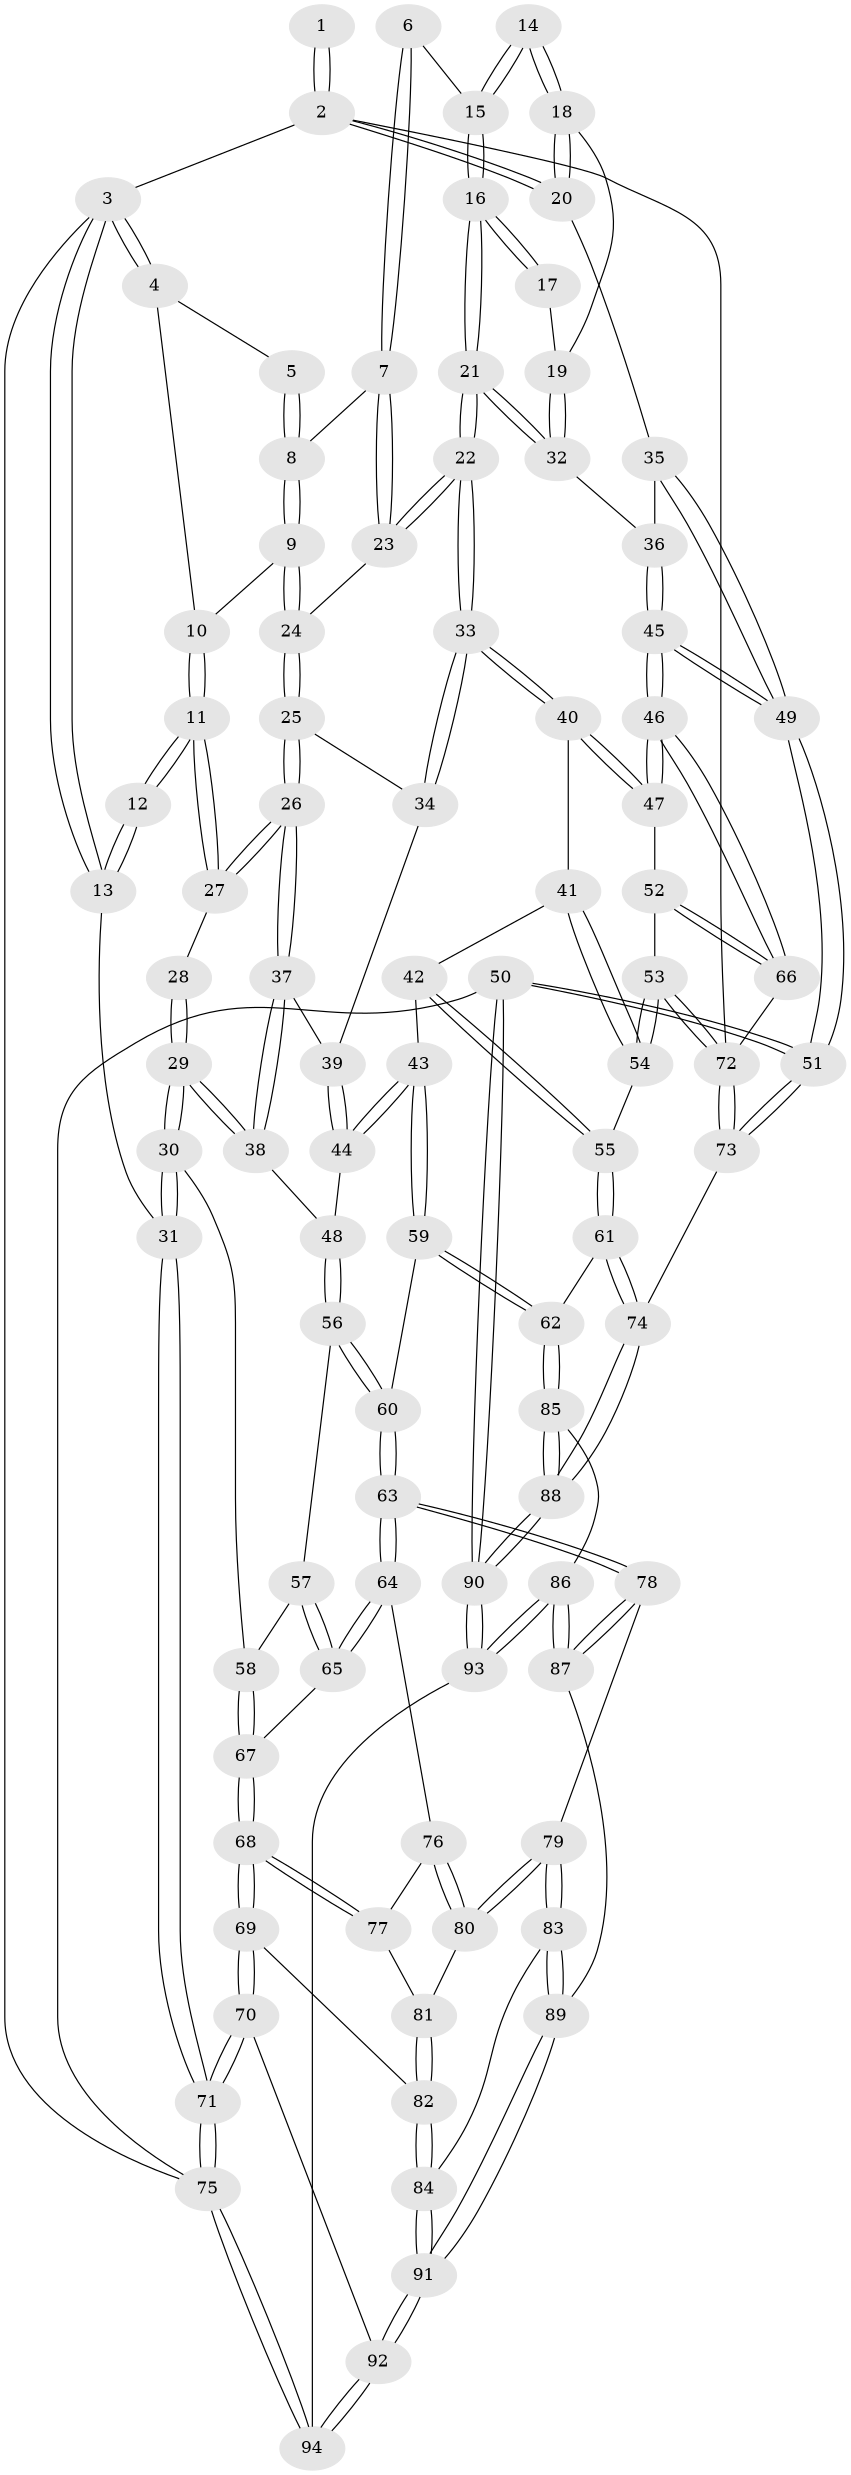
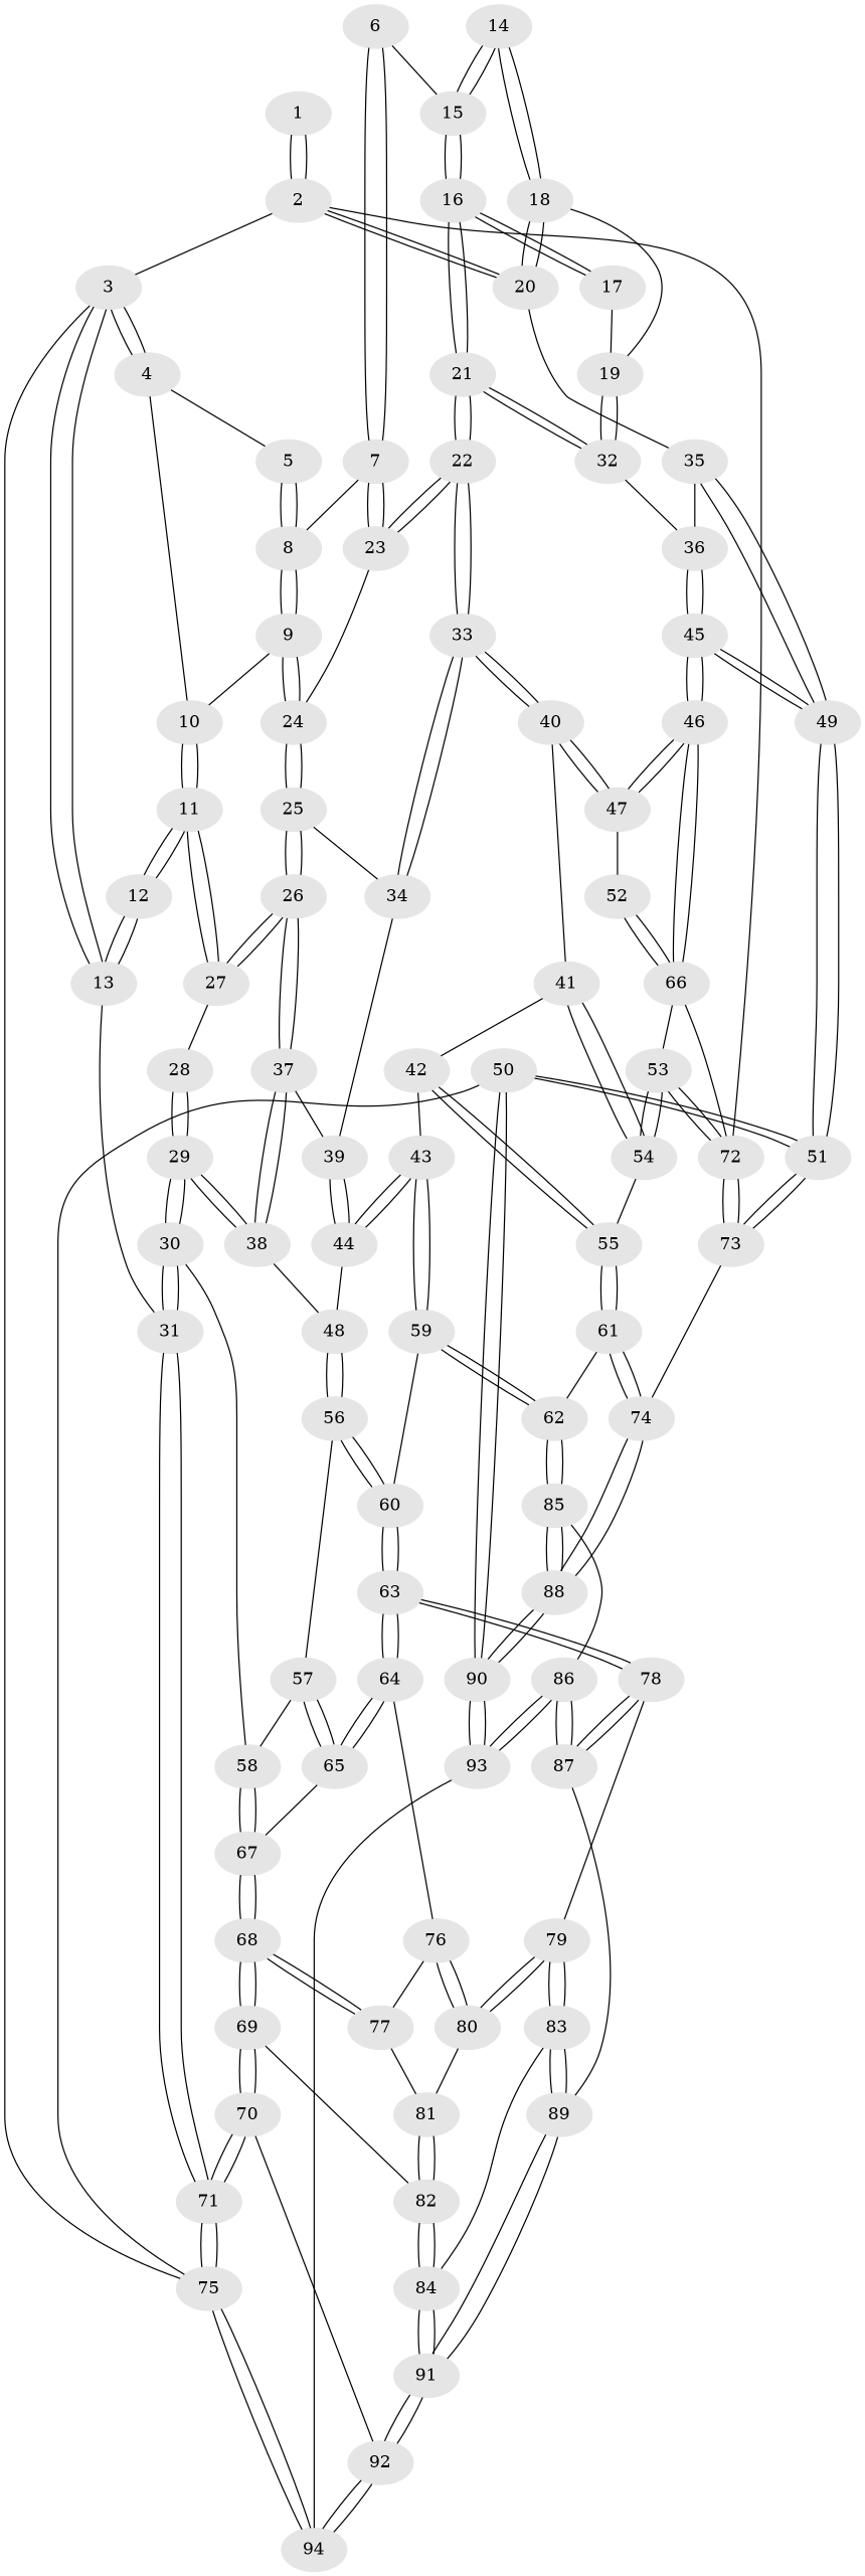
  graph {
    node [color=gray90 style=filled]
    1
    2
    3
    20
    72
    6
    7
    15
    4
    13
    75
    35
    50
    51
    90
    5
    10
    31
    94
    8
    11
    9
    23
    16
    24
    25
    12
    27
    28
    71
    14
    18
    19
    17
    21
    32
    22
    36
    49
    33
    34
    40
    26
    37
    39
    38
    29
    30
    58
    48
    67
    45
    41
    47
    44
    46
    56
    42
    54
    52
    43
    55
    59
    61
    60
    62
    66
    53
    57
    73
    93
    74
    65
    63
    68
    85
    64
    78
    88
    86
    76
    79
    87
    77
    80
    69
    70
    82
    81
    92
    84
    83
    89
    91
    1 -- 2
    1 -- 2
    2 -- 3
    2 -- 20
    2 -- 20
    2 -- 72
    3 -- 4
    3 -- 4
    3 -- 13
    3 -- 13
    3 -- 75
    20 -- 35
    72 -- 73
    72 -- 73
    6 -- 7
    6 -- 7
    6 -- 15
    7 -- 8
    7 -- 23
    7 -- 23
    15 -- 16
    15 -- 16
    4 -- 5
    4 -- 10
    13 -- 31
    75 -- 94
    75 -- 94
    35 -- 36
    35 -- 49
    35 -- 49
    50 -- 75
    50 -- 51
    50 -- 51
    50 -- 90
    50 -- 90
    51 -- 73
    51 -- 73
    90 -- 93
    90 -- 93
    5 -- 8
    5 -- 8
    10 -- 11
    10 -- 11
    31 -- 71
    31 -- 71
    8 -- 9
    8 -- 9
    11 -- 12
    11 -- 12
    11 -- 27
    11 -- 27
    9 -- 10
    9 -- 24
    9 -- 24
    23 -- 24
    16 -- 17
    16 -- 17
    16 -- 21
    16 -- 21
    24 -- 25
    24 -- 25
    25 -- 34
    25 -- 26
    25 -- 26
    12 -- 13
    12 -- 13
    27 -- 28
    28 -- 29
    28 -- 29
    71 -- 75
    71 -- 75
    14 -- 15
    14 -- 15
    14 -- 18
    14 -- 18
    18 -- 20
    18 -- 20
    18 -- 19
    19 -- 32
    19 -- 32
    17 -- 19
    21 -- 32
    21 -- 32
    21 -- 22
    21 -- 22
    32 -- 36
    22 -- 23
    22 -- 23
    22 -- 33
    22 -- 33
    36 -- 45
    36 -- 45
    49 -- 51
    49 -- 51
    33 -- 34
    33 -- 34
    33 -- 40
    33 -- 40
    34 -- 39
    40 -- 41
    40 -- 47
    40 -- 47
    26 -- 27
    26 -- 27
    26 -- 37
    26 -- 37
    37 -- 39
    37 -- 38
    37 -- 38
    39 -- 44
    39 -- 44
    38 -- 48
    29 -- 38
    29 -- 38
    29 -- 30
    29 -- 30
    30 -- 31
    30 -- 31
    30 -- 58
    58 -- 67
    58 -- 67
    48 -- 56
    48 -- 56
    67 -- 68
    67 -- 68
    45 -- 49
    45 -- 49
    45 -- 46
    45 -- 46
    41 -- 42
    41 -- 54
    41 -- 54
    47 -- 52
    44 -- 48
    46 -- 47
    46 -- 47
    46 -- 66
    46 -- 66
    56 -- 60
    56 -- 60
    56 -- 57
    42 -- 43
    42 -- 55
    42 -- 55
    54 -- 55
    52 -- 66
    52 -- 66
-   52 -- 53
+   66 -- 53
    43 -- 44
    43 -- 44
    43 -- 59
    43 -- 59
    55 -- 61
    55 -- 61
    59 -- 60
    59 -- 62
    59 -- 62
    61 -- 62
    61 -- 74
    61 -- 74
    60 -- 63
    60 -- 63
    62 -- 85
    62 -- 85
    66 -- 72
    53 -- 72
    53 -- 72
    53 -- 54
    53 -- 54
    57 -- 58
    57 -- 65
    57 -- 65
    73 -- 74
    93 -- 94
    74 -- 88
    74 -- 88
    65 -- 67
    63 -- 64
    63 -- 64
    63 -- 78
    63 -- 78
    68 -- 77
    68 -- 77
    68 -- 69
    68 -- 69
    85 -- 88
    85 -- 88
    85 -- 86
    64 -- 65
    64 -- 65
    64 -- 76
    78 -- 79
    78 -- 87
    78 -- 87
    88 -- 90
    88 -- 90
    86 -- 93
    86 -- 93
    86 -- 87
    86 -- 87
    76 -- 77
    76 -- 80
    76 -- 80
    79 -- 80
    79 -- 80
    79 -- 83
    79 -- 83
    87 -- 89
    77 -- 81
    80 -- 81
    69 -- 70
    69 -- 70
    69 -- 82
    70 -- 71
    70 -- 71
    70 -- 92
    82 -- 84
    82 -- 84
    81 -- 82
    81 -- 82
    92 -- 94
    92 -- 94
    84 -- 91
    84 -- 91
    83 -- 84
    83 -- 89
    83 -- 89
    89 -- 91
    89 -- 91
    91 -- 92
    91 -- 92
  }
